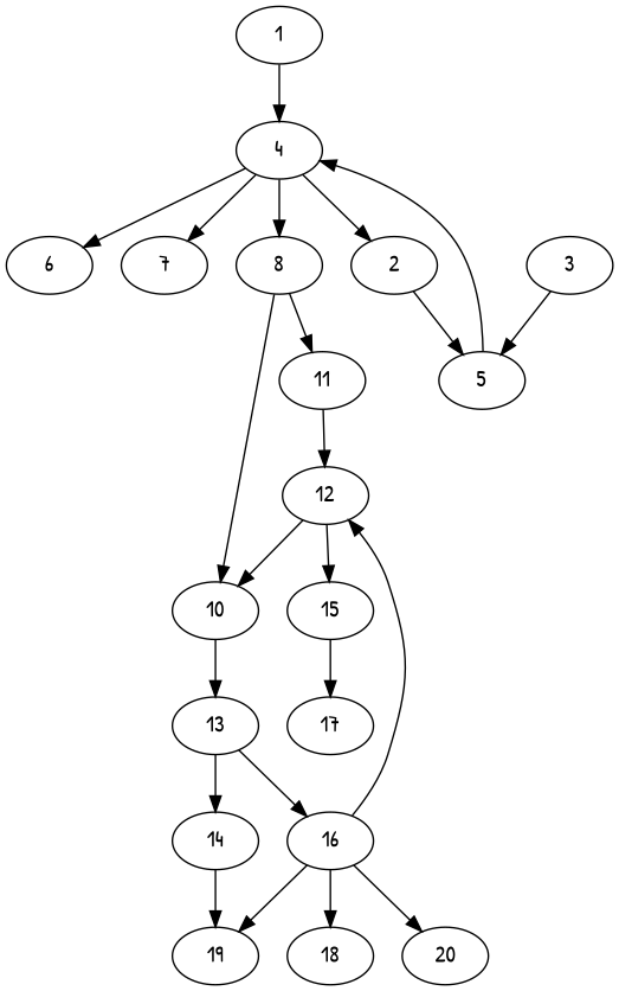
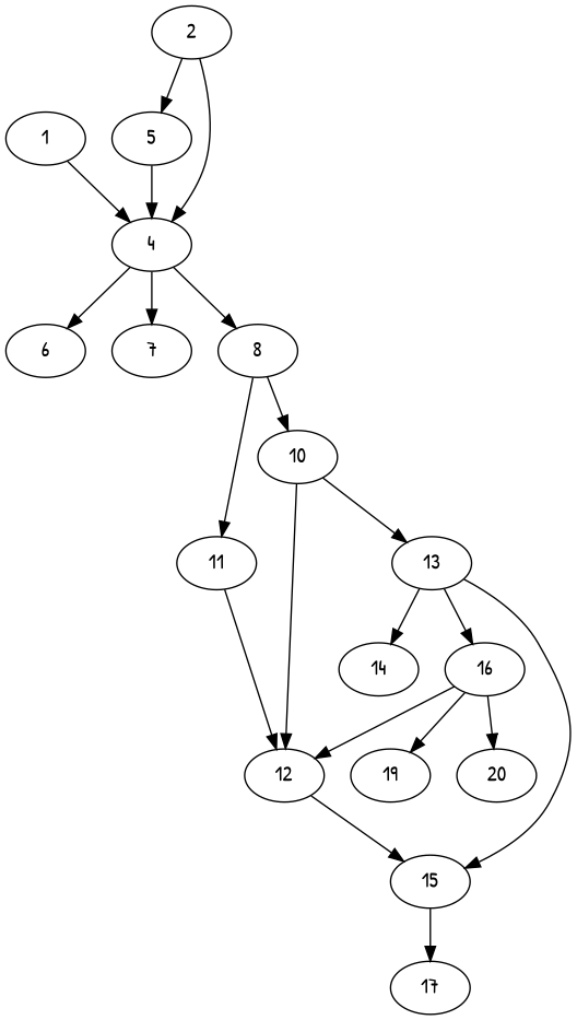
  digraph {
    fontname="Patrick Hand"
    node [alpha=0.13 fontname="Patrick Hand"]
    edge [fontname="Patrick Hand"]
    1 [expect_size=6889472]
    4 [alpha=0.02 expect_size=6350848]
    6 [alpha=0.02 expect_size=40522752]
    7 [alpha=0.14 expect_size=31960064]
    8 [alpha=0.09 expect_size=29341696]
    11 [alpha=0.17 expect_size=31168512]
    10 [expect_size=35648512]
    2 [alpha=0.08 expect_size=29412352]
    5 [alpha=0.11 expect_size=15236096]
-   3 [alpha=0.16 expect_size=13669376]
    12 [expect_size=14343168]
    13 [alpha=0.17 expect_size=33004544]
    15 [alpha=0.15 expect_size=28081152]
    16 [alpha=0.18 expect_size=7805952]
    14 [alpha=0.07 expect_size=23909376]
    17 [alpha=0.04 expect_size=12525568]
-   18 [alpha=0.19 expect_size=45863936]
    19 [alpha=0.03 expect_size=19927040]
    20 [alpha=0.14 expect_size=20700160]
    1 -> 4
    4 -> 6
    4 -> 7
    4 -> 8
    8 -> 11
    8 -> 10
    11 -> 12
-   12 -> 10
+   10 -> 12
    10 -> 13
-   4 -> 2
+   2 -> 4
    2 -> 5
    5 -> 4
-   3 -> 5
    12 -> 15
+   13 -> 15
    13 -> 16
    13 -> 14
    15 -> 17
    16 -> 12
-   16 -> 18
    16 -> 19
    16 -> 20
-   14 -> 19
  }
